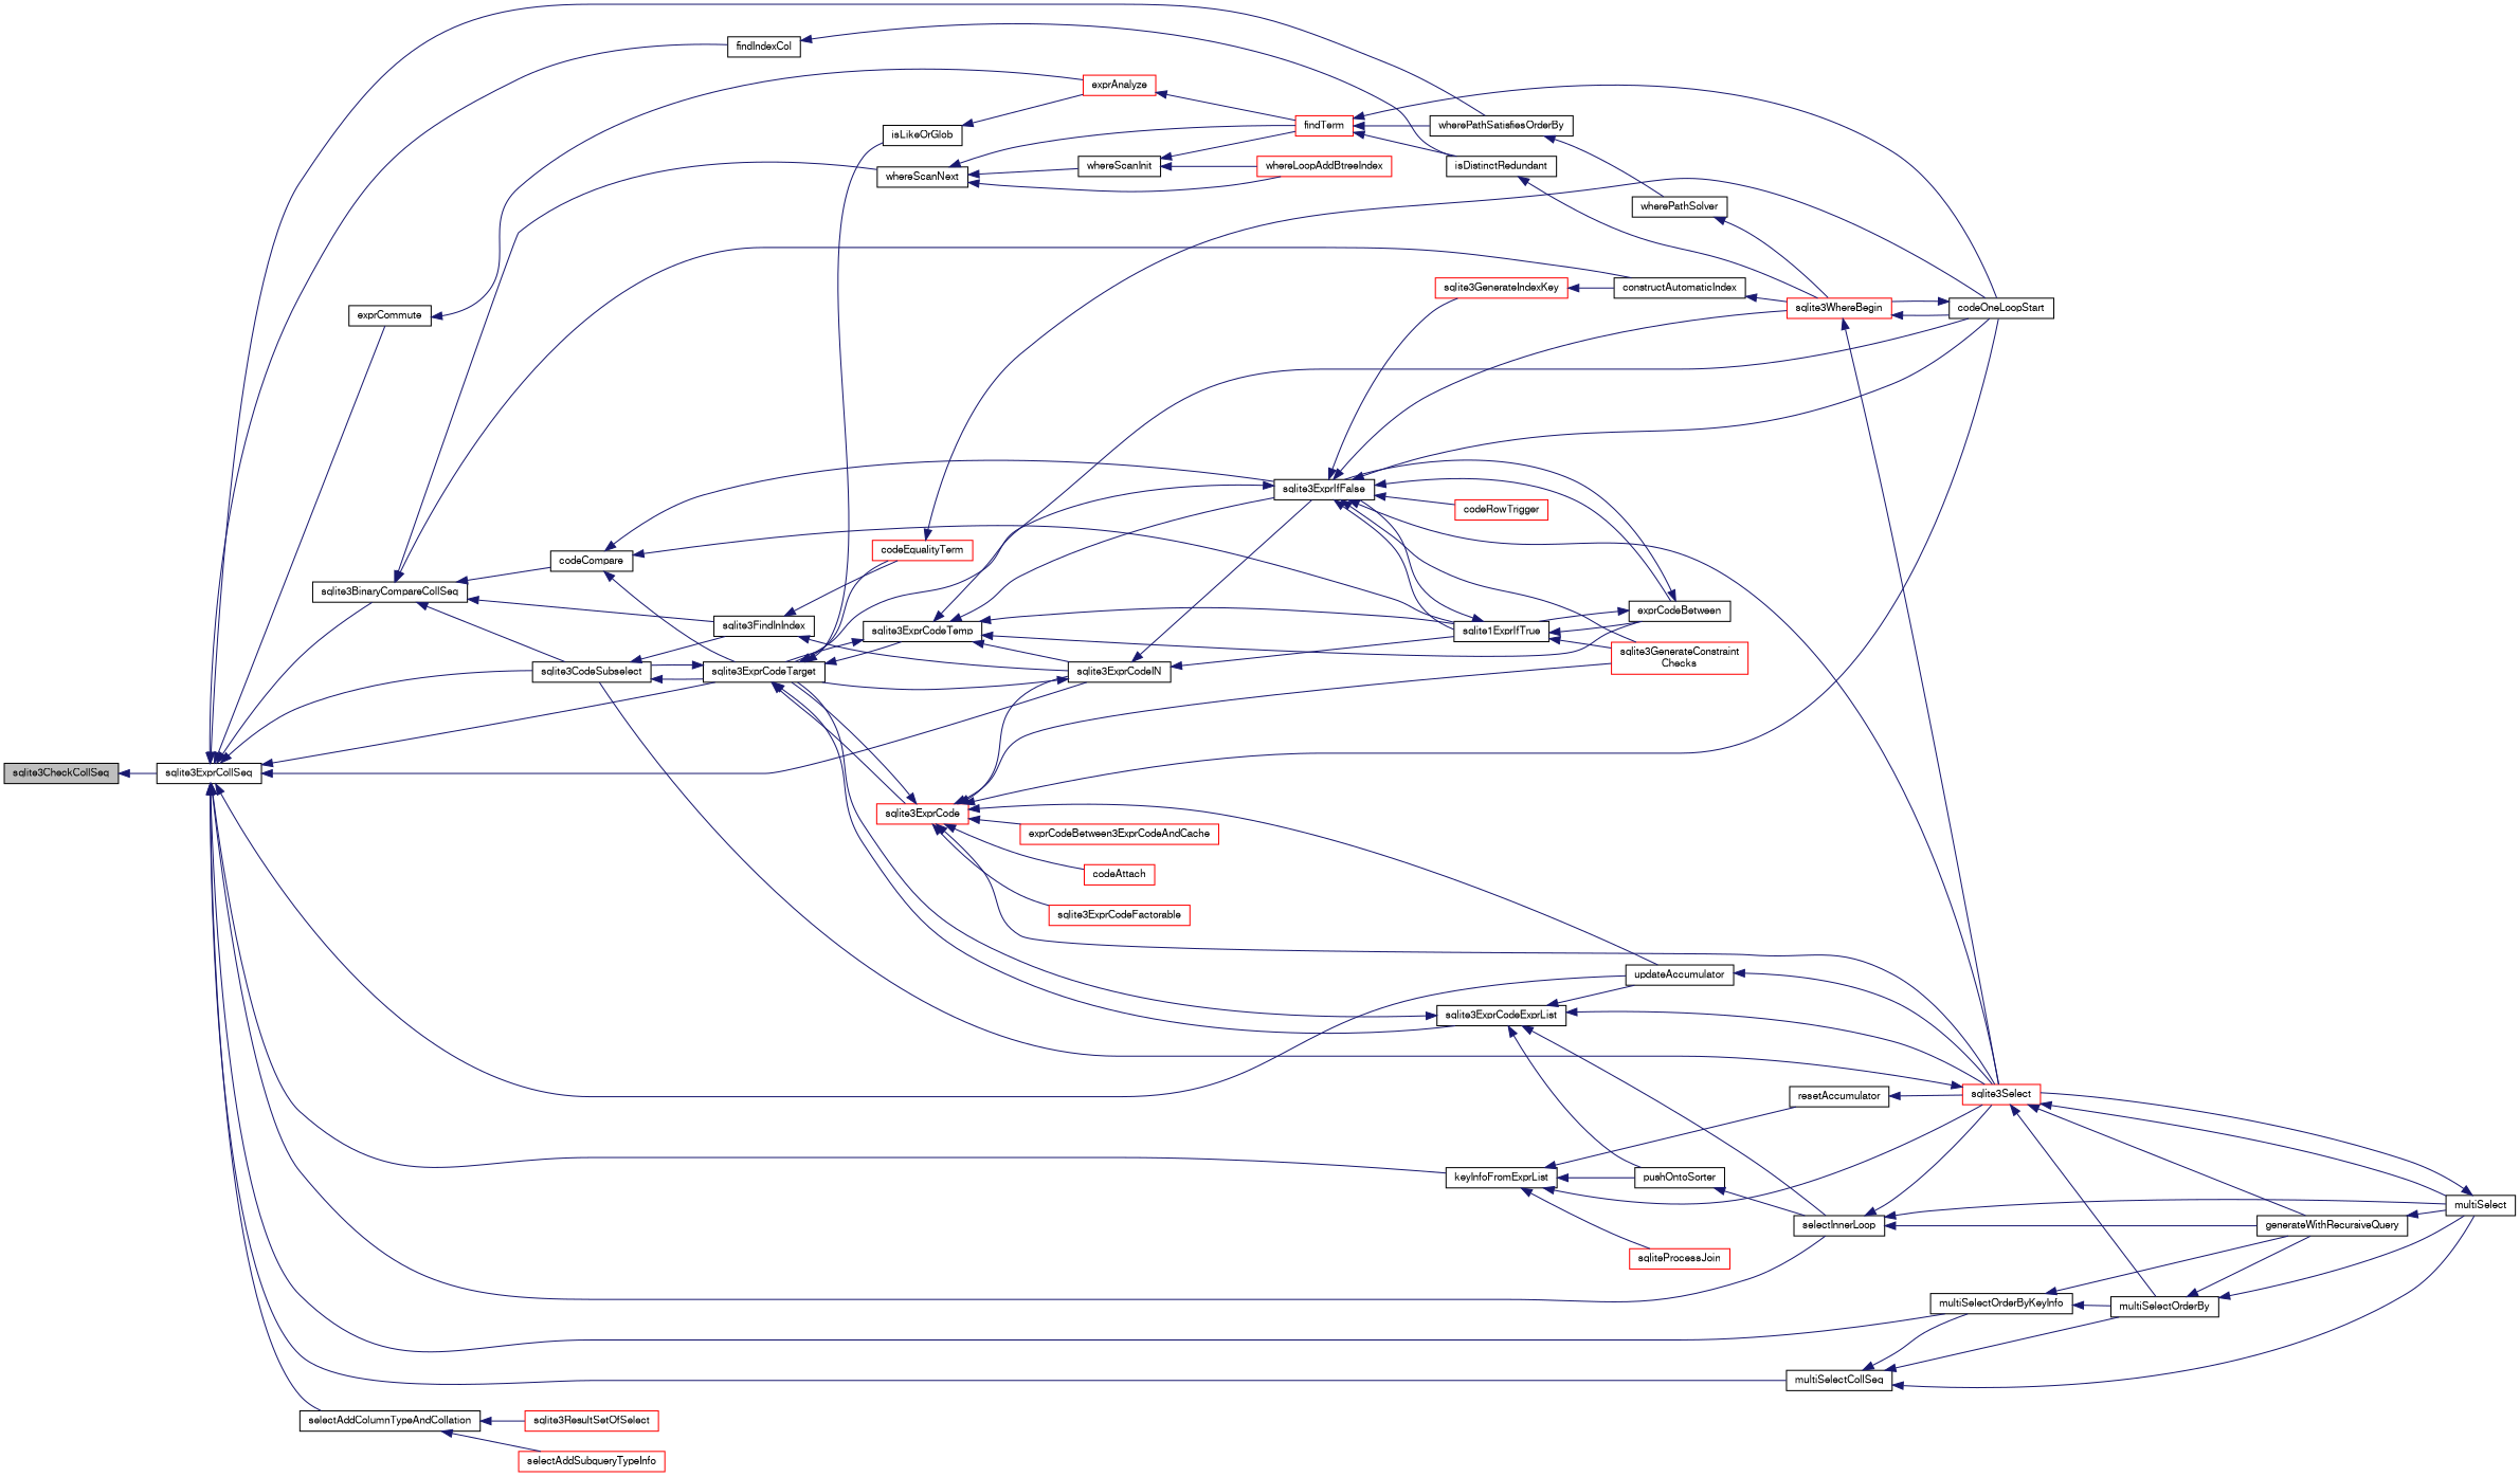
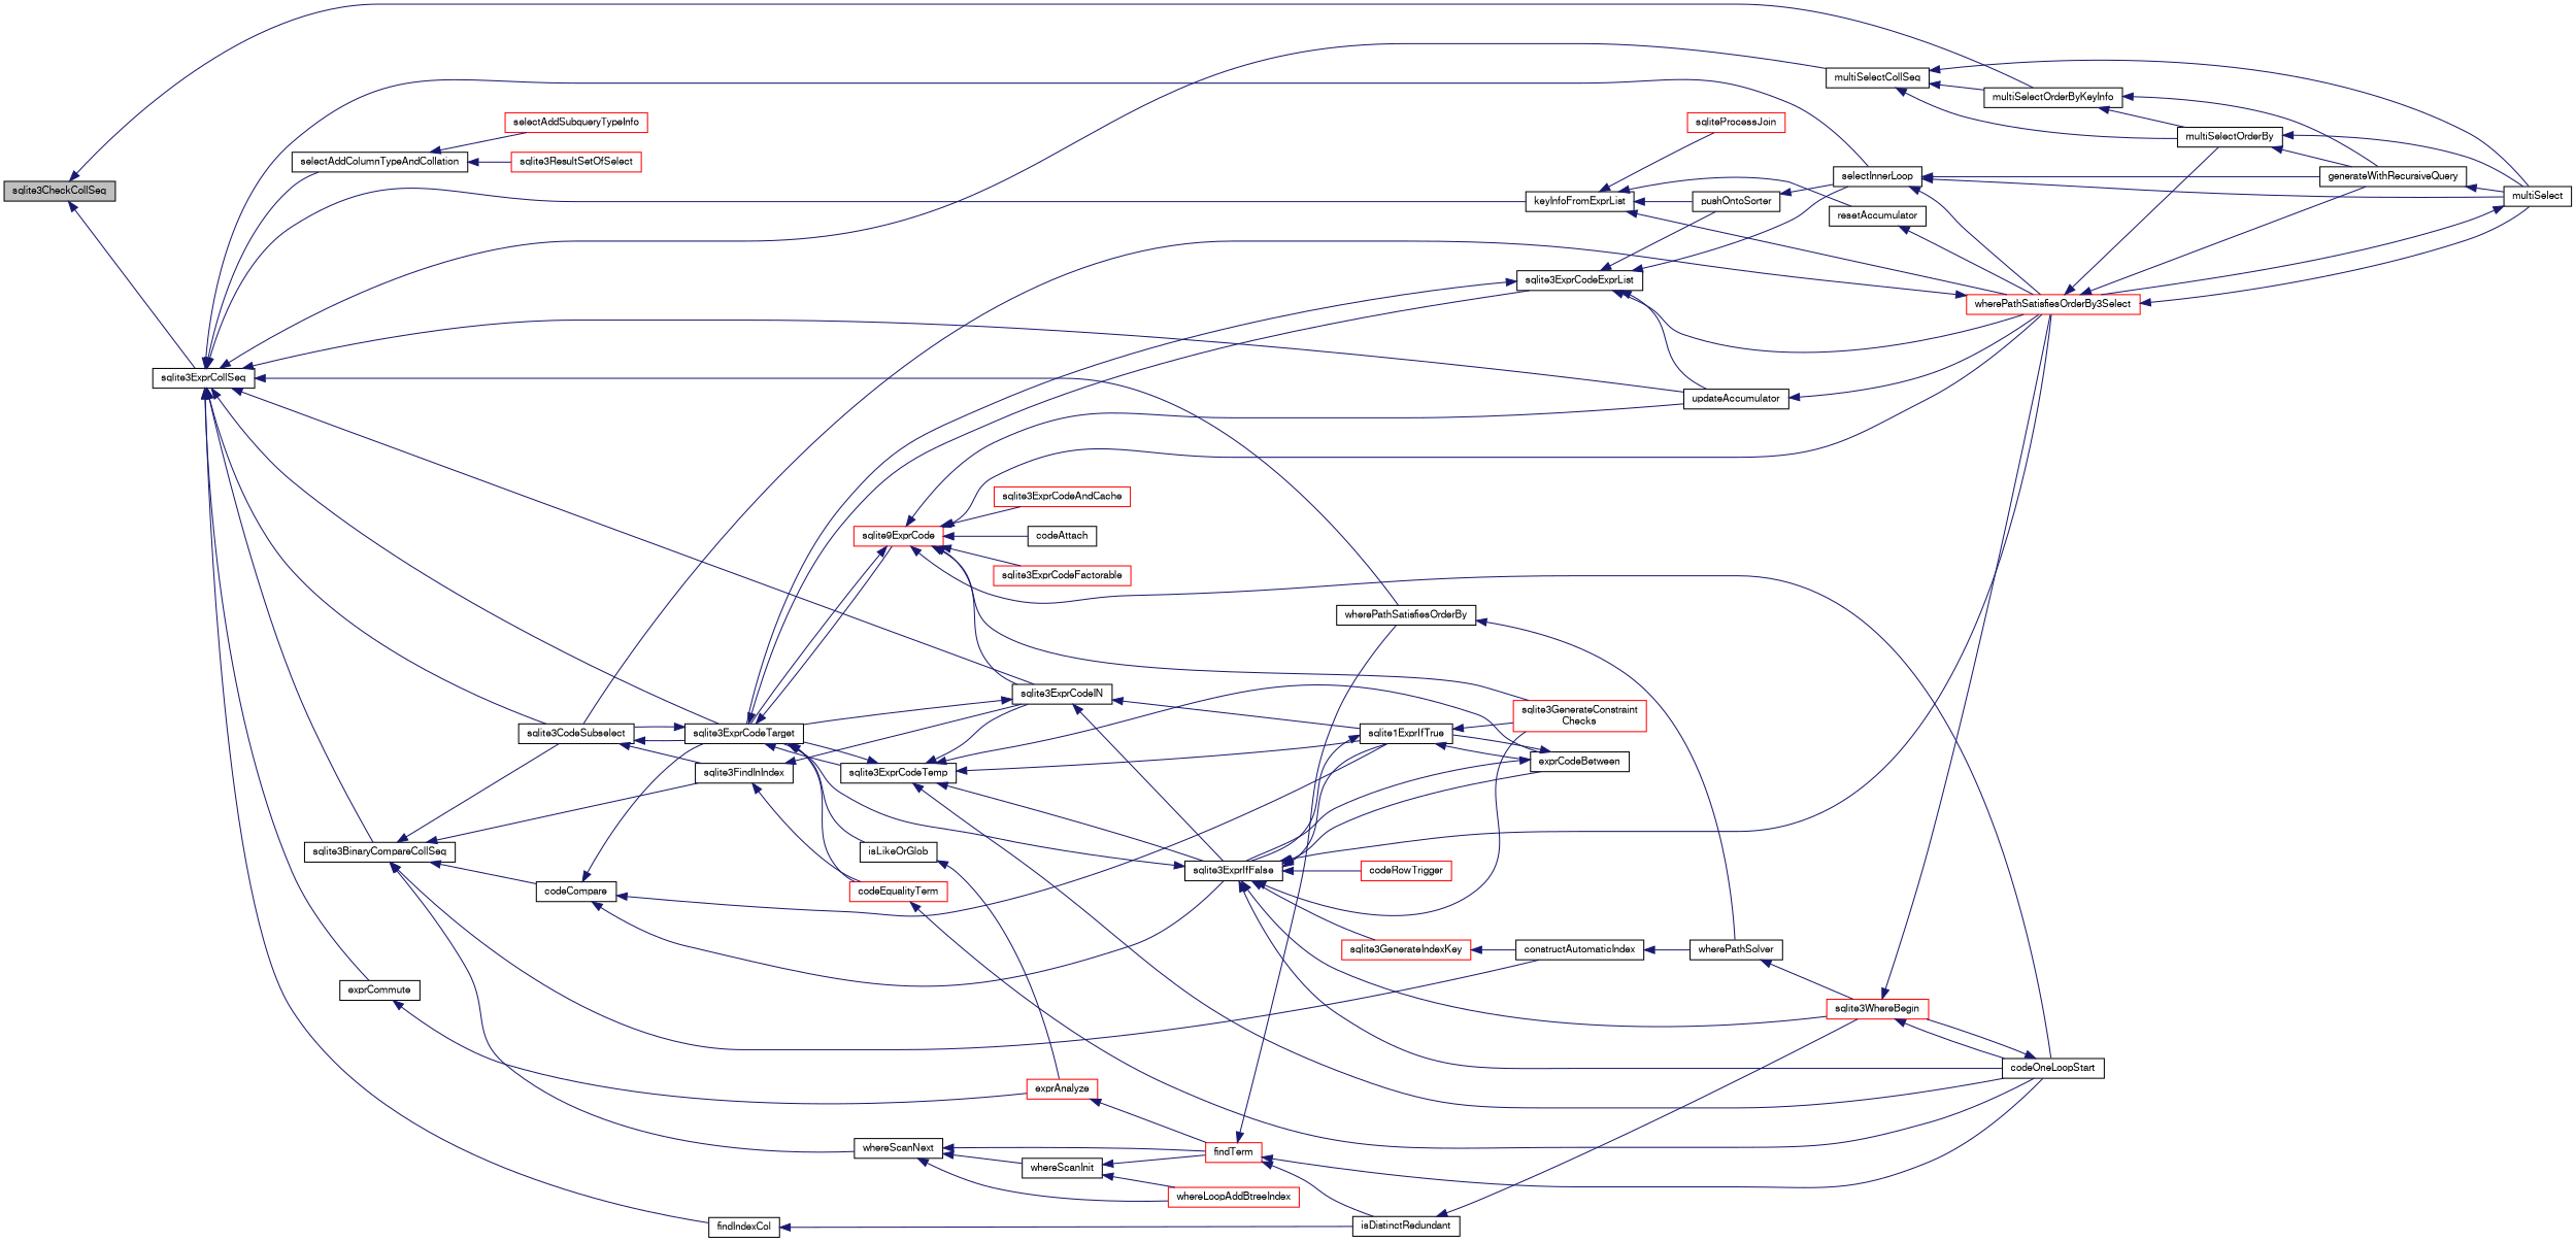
  digraph {
    rankdir=LR
    node [color=black fillcolor=white fontname=FreeSans fontsize=10 shape=record style=filled]
    edge [color=midnightblue dir=back fontname=FreeSans fontsize=10 labelfontname=FreeSans labelfontsize=10 style=solid]
    n1 [fillcolor=grey75 fontcolor=black height=0.2 label=sqlite3CheckCollSeq width=0.4]
    n2 [height=0.2 label=sqlite3ExprCollSeq width=0.4]
    n3 [height=0.2 label=sqlite3BinaryCompareCollSeq width=0.4]
    n4 [height=0.2 label=sqlite3ExprCodeTarget width=0.4]
    n5 [height=0.2 label=sqlite3CodeSubselect width=0.4]
    n6 [height=0.2 label=sqlite3ExprCodeIN width=0.4]
    n7 [height=0.2 label=updateAccumulator width=0.4]
    n8 [height=0.2 label=selectInnerLoop width=0.4]
    n9 [height=0.2 label=wherePathSatisfiesOrderBy width=0.4]
    n10 [height=0.2 label=keyInfoFromExprList width=0.4]
    n11 [height=0.2 label=selectAddColumnTypeAndCollation width=0.4]
    n12 [height=0.2 label=multiSelectCollSeq width=0.4]
    n13 [height=0.2 label=multiSelectOrderByKeyInfo width=0.4]
    n14 [height=0.2 label=exprCommute width=0.4]
    n15 [height=0.2 label=findIndexCol width=0.4]
    n16 [height=0.2 label=codeCompare width=0.4]
    n17 [height=0.2 label=sqlite3FindInIndex width=0.4]
    n18 [height=0.2 label=constructAutomaticIndex width=0.4]
    n19 [height=0.2 label=whereScanNext width=0.4]
    n20 [color=red height=0.2 label=codeEqualityTerm width=0.4]
    n21 [height=0.2 label=sqlite3ExprCodeTemp width=0.4]
-   n22 [color=red height=0.2 label=sqlite3ExprCode width=0.4]
+   n22 [color=red height=0.2 label=sqlite9ExprCode width=0.4]
    n23 [height=0.2 label=sqlite3ExprCodeExprList width=0.4]
    n24 [height=0.2 label=isLikeOrGlob width=0.4]
    n25 [height=0.2 label=sqlite1ExprIfTrue width=0.4]
    n26 [height=0.2 label=sqlite3ExprIfFalse width=0.4]
-   n27 [color=red height=0.2 label=sqlite3Select width=0.4]
+   n27 [color=red height=0.2 label=wherePathSatisfiesOrderBy3Select width=0.4]
    n28 [height=0.2 label=generateWithRecursiveQuery width=0.4]
    n29 [height=0.2 label=multiSelect width=0.4]
    n30 [height=0.2 label=wherePathSolver width=0.4]
    n31 [height=0.2 label=pushOntoSorter width=0.4]
    n32 [color=red height=0.2 label=sqliteProcessJoin width=0.4]
    n33 [height=0.2 label=resetAccumulator width=0.4]
    n34 [color=red height=0.2 label=sqlite3ResultSetOfSelect width=0.4]
    n35 [color=red height=0.2 label=selectAddSubqueryTypeInfo width=0.4]
    n36 [height=0.2 label=multiSelectOrderBy width=0.4]
    n37 [color=red height=0.2 label=exprAnalyze width=0.4]
    n38 [height=0.2 label=isDistinctRedundant width=0.4]
    n39 [color=red height=0.2 label=sqlite3WhereBegin width=0.4]
    n40 [color=red height=0.2 label=findTerm width=0.4]
    n41 [height=0.2 label=whereScanInit width=0.4]
    n42 [color=red height=0.2 label=whereLoopAddBtreeIndex width=0.4]
    n43 [height=0.2 label=exprCodeBetween width=0.4]
    n44 [color=red height=0.2 label="sqlite3GenerateConstraint\lChecks" width=0.4]
    n45 [color=red height=0.2 label=sqlite3GenerateIndexKey width=0.4]
    n46 [height=0.2 label=codeOneLoopStart width=0.4]
    n47 [color=red height=0.2 label=codeRowTrigger width=0.4]
    n48 [color=red height=0.2 label=sqlite3ExprCodeFactorable width=0.4]
-   n49 [color=red height=0.2 label=exprCodeBetween3ExprCodeAndCache width=0.4]
-   n50 [color=red height=0.2 label=codeAttach width=0.4]
+   n49 [color=red height=0.2 label=sqlite3ExprCodeAndCache width=0.4]
+   n50 [height=0.2 label=codeAttach width=0.4]
    n1 -> n2
    n2 -> n3
    n2 -> n4
    n2 -> n5
    n2 -> n6
    n2 -> n7
    n2 -> n8
    n2 -> n9
    n2 -> n10
    n2 -> n11
    n2 -> n12
-   n2 -> n13
+   n1 -> n13
    n2 -> n14
    n2 -> n15
    n3 -> n5
    n3 -> n16
    n3 -> n17
    n3 -> n18
    n3 -> n19
    n4 -> n5
    n4 -> n20
    n4 -> n21
    n4 -> n22
    n4 -> n23
    n4 -> n24
    n5 -> n4
    n5 -> n17
    n6 -> n4
    n6 -> n25
    n6 -> n26
    n7 -> n27
    n8 -> n27
    n8 -> n28
    n8 -> n29
    n9 -> n30
    n10 -> n27
    n10 -> n31
    n10 -> n32
    n10 -> n33
    n11 -> n34
    n11 -> n35
    n12 -> n13
    n12 -> n29
    n12 -> n36
    n13 -> n28
    n13 -> n36
    n14 -> n37
    n15 -> n38
    n16 -> n4
    n16 -> n25
    n16 -> n26
    n17 -> n6
    n17 -> n20
-   n18 -> n39
+   n18 -> n30
    n19 -> n40
    n19 -> n41
    n19 -> n42
    n20 -> n46
    n21 -> n4
    n21 -> n6
    n21 -> n25
    n21 -> n26
    n21 -> n43
    n21 -> n46
    n22 -> n4
    n22 -> n6
    n22 -> n7
    n22 -> n27
    n22 -> n44
    n22 -> n46
    n22 -> n48
    n22 -> n49
    n22 -> n50
    n23 -> n4
    n23 -> n7
    n23 -> n8
    n23 -> n27
    n23 -> n31
    n24 -> n37
    n25 -> n26
    n25 -> n43
    n25 -> n44
    n26 -> n4
    n26 -> n25
    n26 -> n27
    n26 -> n39
    n26 -> n43
    n26 -> n44
    n26 -> n45
    n26 -> n46
    n26 -> n47
    n27 -> n5
    n27 -> n28
    n27 -> n29
    n27 -> n36
    n28 -> n29
    n29 -> n27
    n30 -> n39
    n31 -> n8
    n33 -> n27
    n36 -> n28
    n36 -> n29
    n37 -> n40
    n38 -> n39
    n39 -> n27
    n39 -> n46
    n40 -> n9
    n40 -> n38
    n40 -> n46
    n41 -> n40
    n41 -> n42
    n43 -> n25
    n43 -> n26
    n45 -> n18
    n46 -> n39
  }
